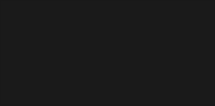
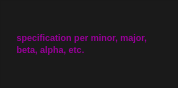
  <mxCell id="0" />
  <mxCell id="1" parent="0" />
+ <mxCell id="2" value="specification per minor, major, beta, alpha, etc." style="text;html=1;strokeColor=none;fillColor=none;align=left;verticalAlign=middle;whiteSpace=wrap;rounded=0;fontColor=#990099;fontStyle=1" vertex="1" parent="1"><mxGeometry x="20" y="20" width="195" height="75" as="geometry" /></mxCell>
